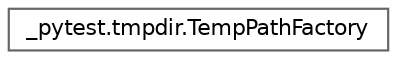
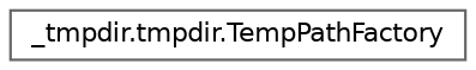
  digraph {
    rankdir=LR
-   n1 [color=grey40 fillcolor=white fontname=Helvetica fontsize=10 height=0.2 label="_pytest.tmpdir.TempPathFactory" shape=box style=filled width=0.4]
+   n1 [color=grey40 fillcolor=white fontname=Helvetica fontsize=10 height=0.2 label="_tmpdir.tmpdir.TempPathFactory" shape=box style=filled width=0.4]
  }
